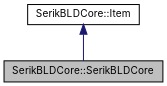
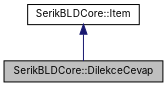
  digraph {
    fontname=Inter
    node [color=black fontname=Inter fontsize=10 shape=record style=filled]
-   n1 [fillcolor=grey75 fontcolor=black height=0.2 label="SerikBLDCore::SerikBLDCore" width=0.4]
+   n1 [fillcolor=grey75 fontcolor=black height=0.2 label="SerikBLDCore::DilekceCevap" width=0.4]
    n2 [fillcolor=white height=0.2 label="SerikBLDCore::Item" width=0.4]
    n2 -> n1 [color=midnightblue dir=back fontname=Inter fontsize=10 labelfontname=Helvetica labelfontsize=10 style=solid]
  }
